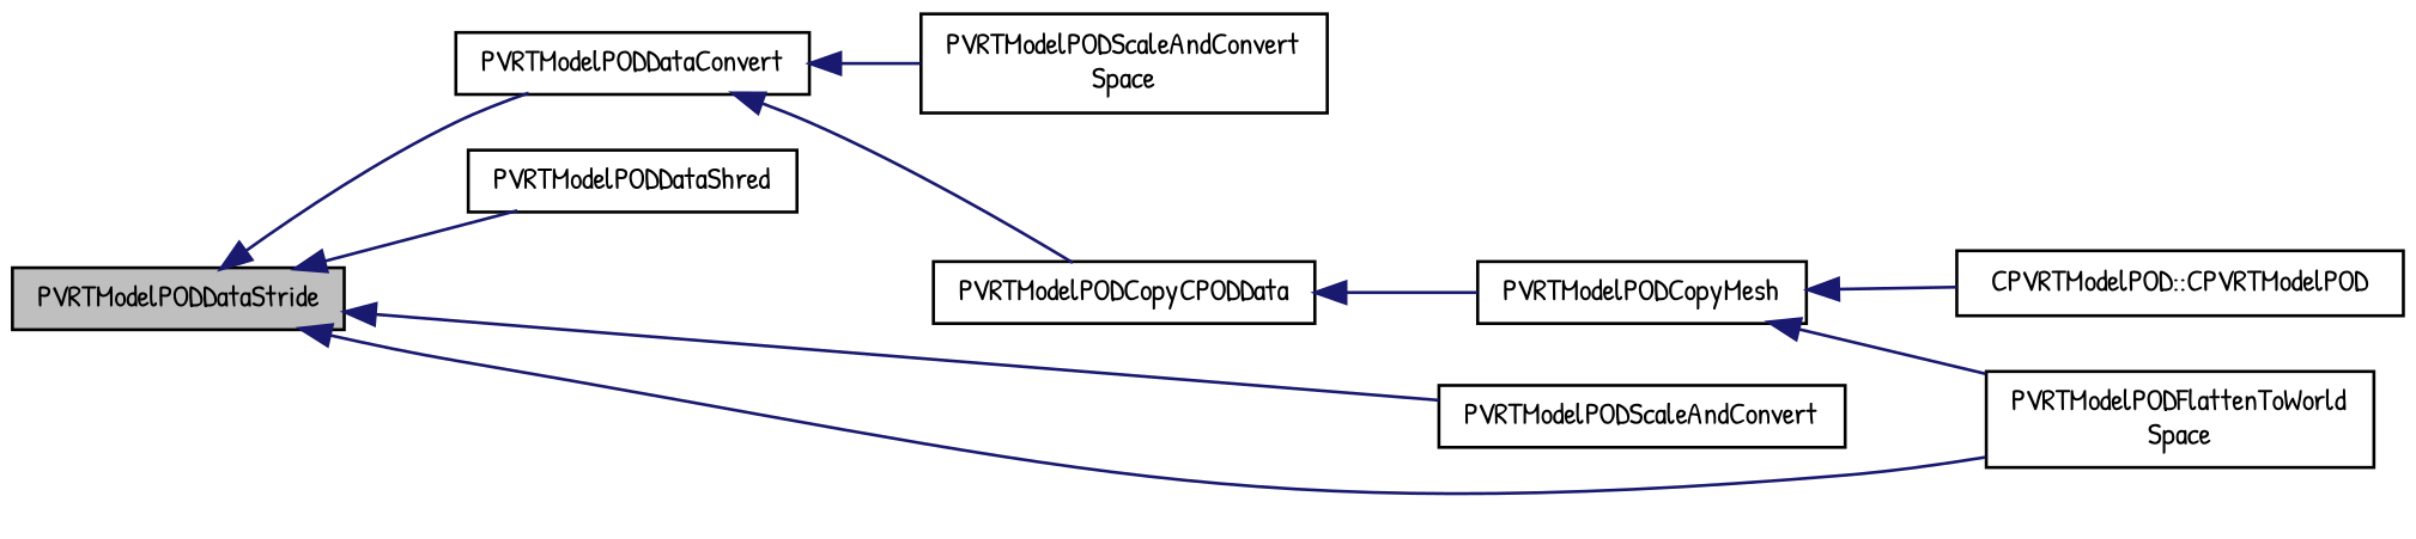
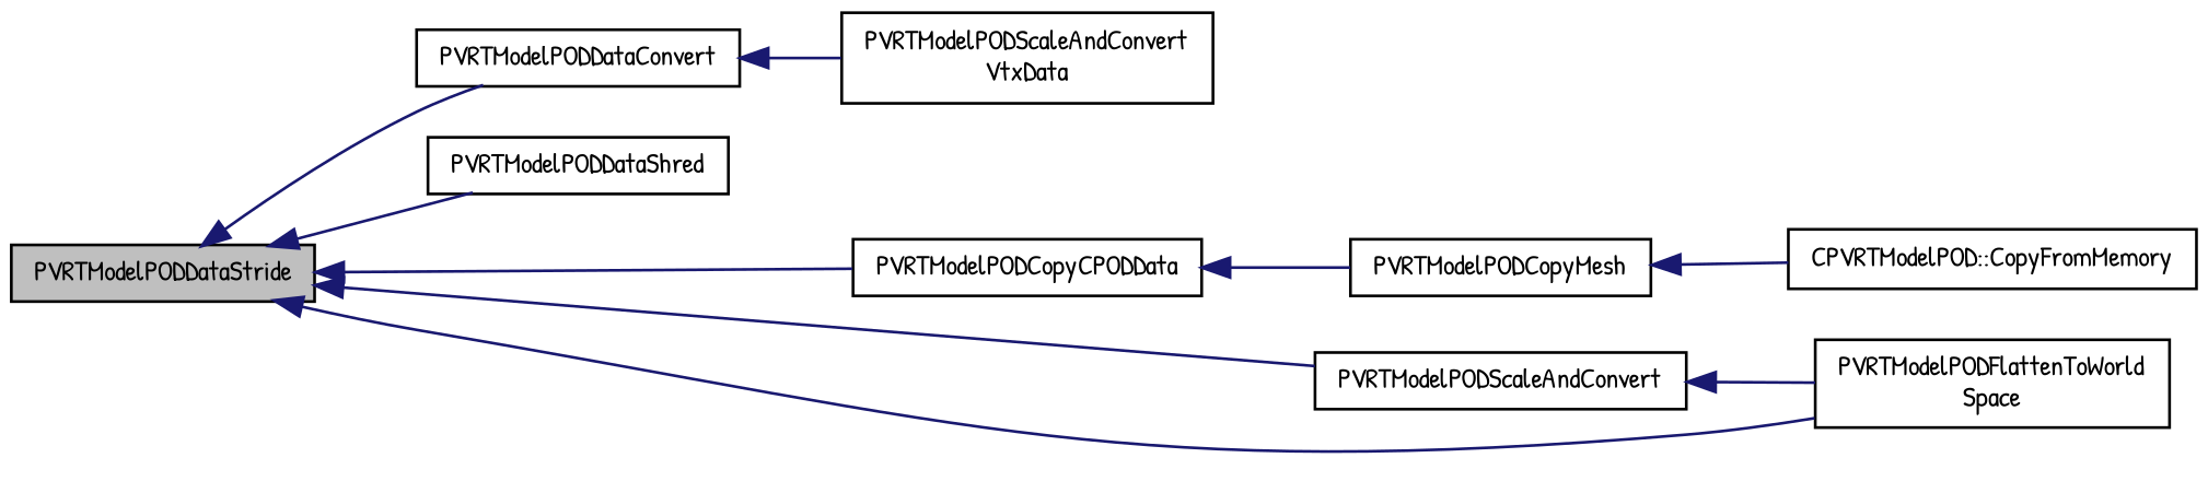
  digraph {
    fontname="Patrick Hand"
    rankdir=LR
    node [color=black fillcolor=white fontname="Patrick Hand" fontsize=10 shape=record style=filled]
    edge [color=midnightblue dir=back fontname="Patrick Hand" fontsize=10 labelfontname=Helvetica labelfontsize=10 style=solid]
    n1 [fillcolor=grey75 fontcolor=black height=0.2 label=PVRTModelPODDataStride width=0.4]
    n2 [height=0.2 label=PVRTModelPODDataConvert width=0.4]
    n3 [height=0.2 label=PVRTModelPODDataShred width=0.4]
    n4 [height=0.2 label=PVRTModelPODScaleAndConvert width=0.4]
    n5 [height=0.2 label=PVRTModelPODCopyCPODData width=0.4]
    n6 [height=0.2 label="PVRTModelPODFlattenToWorld\lSpace" width=0.4]
-   n7 [height=0.2 label="PVRTModelPODScaleAndConvert\lSpace" width=0.4]
+   n7 [height=0.2 label="PVRTModelPODScaleAndConvert\lVtxData" width=0.4]
    n8 [height=0.2 label=PVRTModelPODCopyMesh width=0.4]
-   n9 [height=0.2 label="CPVRTModelPOD::CPVRTModelPOD" width=0.4]
+   n9 [height=0.2 label="CPVRTModelPOD::CopyFromMemory" width=0.4]
    n1 -> n2
    n1 -> n3
    n1 -> n4
-   n2 -> n5
+   n1 -> n5
    n1 -> n6
    n2 -> n7
    n5 -> n8
-   n8 -> n6
+   n4 -> n6
    n8 -> n9
  }
